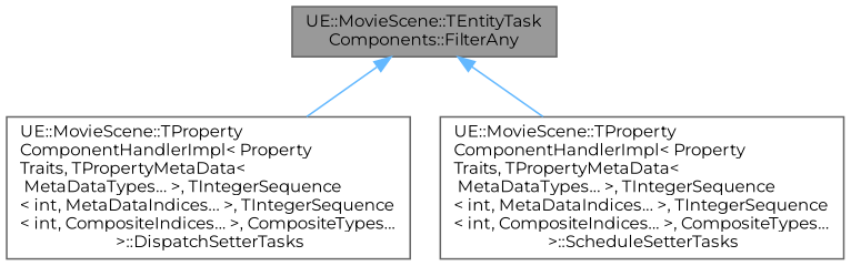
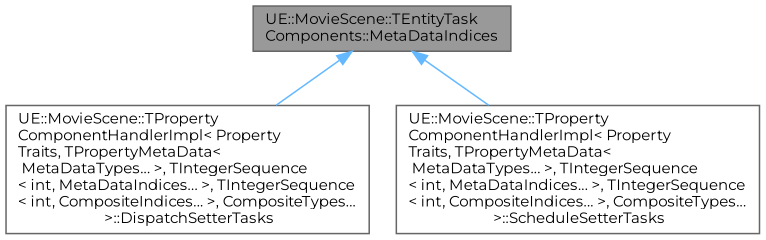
  digraph {
    rankdir=TB
    fontname=Montserrat
    node [color=grey40 fillcolor=white fontname=Montserrat fontsize=10 shape=box style=filled]
    edge [color=steelblue1 dir=back fontname=Montserrat fontsize=10 labelfontname=Helvetica labelfontsize=10 style=solid]
-   n1 [color=gray40 fillcolor=grey60 fontcolor=black height=0.2 label="UE::MovieScene::TEntityTask\lComponents::FilterAny" width=0.4]
+   n1 [color=gray40 fillcolor=grey60 fontcolor=black height=0.2 label="UE::MovieScene::TEntityTask\lComponents::MetaDataIndices" width=0.4]
    n2 [height=0.2 label="UE::MovieScene::TProperty\lComponentHandlerImpl\< Property\lTraits, TPropertyMetaData\<\l MetaDataTypes... \>, TIntegerSequence\l\< int, MetaDataIndices... \>, TIntegerSequence\l\< int, CompositeIndices... \>, CompositeTypes...\l \>::DispatchSetterTasks" width=0.4]
    n3 [height=0.2 label="UE::MovieScene::TProperty\lComponentHandlerImpl\< Property\lTraits, TPropertyMetaData\<\l MetaDataTypes... \>, TIntegerSequence\l\< int, MetaDataIndices... \>, TIntegerSequence\l\< int, CompositeIndices... \>, CompositeTypes...\l \>::ScheduleSetterTasks" width=0.4]
    n1 -> n2
    n1 -> n3
  }
